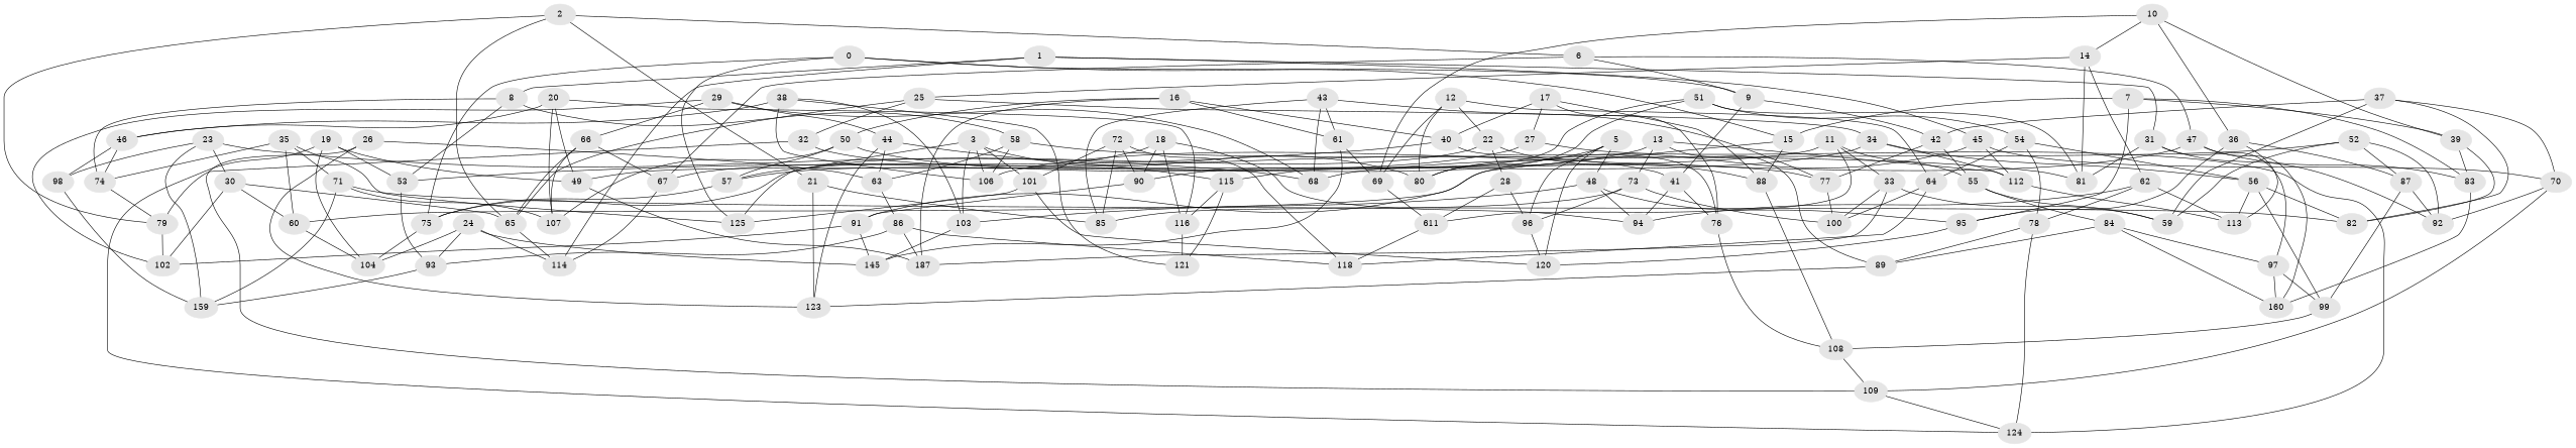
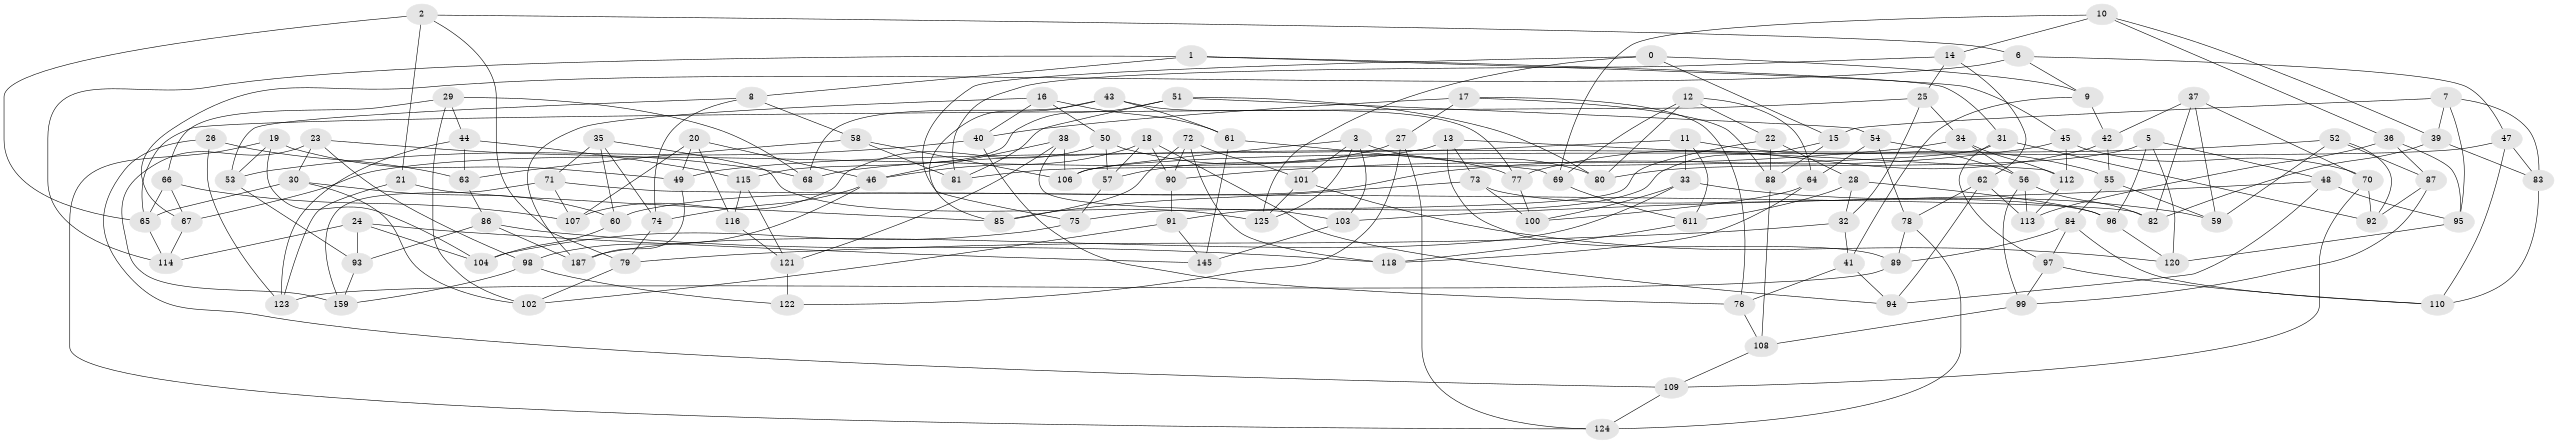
  graph {
    node [color=gray90 style=filled]
    1
    8
    31
    45
    114
    53
    58
    74
    81
    92
    97
    112
    60
    70
    2
    6
    21
    65
    79
    9
    47
    67
    85
    123
    102
    3
    80
    103
    106
    125
    101
    n32 [label=145]
    n33 [label=0]
    15
    75
    41
    42
    88
    91
    104
    5
    48
    96
    120
    95
    94
    83
-   110 [label=160]
+   110
    7
    39
    82
    93
    63
    76
    55
    77
    10
    14
    36
    69
    25
    62
    113
    87
    n65 [label=611]
    11
    33
    49
    n69 [label=187]
    59
    100
    84
    118
    12
    22
    64
    28
    13
    73
    89
    32
    34
    78
    108
    16
    40
    50
    61
    57
    107
    17
    27
    124
+   122
    18
    90
    116
    121
    19
    20
    46
    98
    23
    30
    68
    n106 [label=159]
    24
    56
    26
    109
    86
    29
    44
    66
    115
    99
    35
    71
    37
    38
    43
    51
    54
    52
    72
    1 -- 8
    1 -- 31
    1 -- 45
    1 -- 114
    8 -- 53
    8 -- 58
    8 -- 74
    31 -- 81
    31 -- 92
    31 -- 97
    45 -- 112
    45 -- 60
    45 -- 70
    53 -- 93
    58 -- 81
    58 -- 106
    58 -- 63
    74 -- 79
    97 -- 110
    97 -- 99
    112 -- 113
    60 -- 104
    70 -- 92
    70 -- 109
    2 -- 6
    2 -- 21
    2 -- 65
    2 -- 79
    6 -- 9
    6 -- 47
    6 -- 67
    21 -- 85
    21 -- 123
    65 -- 114
    79 -- 102
    9 -- 41
    9 -- 42
    47 -- 106
    47 -- 83
    47 -- 110
    67 -- 114
    3 -- 80
    3 -- 103
    3 -- 106
    3 -- 125
    3 -- 101
    103 -- n32
    101 -- 125
    101 -- 120
    n33 -- 9
    n33 -- 125
    n33 -- 15
    n33 -- 75
    15 -- 88
    15 -- 91
    75 -- 104
    41 -- 94
    41 -- 76
    42 -- 55
    42 -- 77
    88 -- 108
    91 -- 102
    91 -- n32
    5 -- 80
    5 -- 48
    5 -- 96
    5 -- 120
    48 -- 103
    48 -- 95
    48 -- 94
    96 -- 120
    95 -- 120
    83 -- 110
    7 -- 15
    7 -- 95
    7 -- 83
    7 -- 39
    39 -- 83
    39 -- 82
    93 -- n106
    63 -- 86
    76 -- 108
    55 -- 59
    55 -- 84
    77 -- 100
    10 -- 39
    10 -- 14
    10 -- 36
    10 -- 69
    14 -- 81
    14 -- 25
    14 -- 62
    36 -- 95
    36 -- 113
    36 -- 87
    69 -- n65
    25 -- 65
    25 -- 32
    25 -- 34
    62 -- 94
    62 -- 113
    62 -- 78
    87 -- 92
    87 -- 99
    n65 -- 118
    11 -- 55
    11 -- n65
    11 -- 33
    11 -- 49
    33 -- n69
    33 -- 59
    33 -- 100
    49 -- n69
    84 -- 97
    84 -- 110
    84 -- 89
    12 -- 80
    12 -- 69
    12 -- 22
    12 -- 64
    22 -- 75
    22 -- 88
    22 -- 28
    64 -- 100
    64 -- 118
    28 -- 96
    28 -- n65
+   28 -- 32
    13 -- 112
    13 -- 67
    13 -- 73
    13 -- 89
    73 -- 85
    73 -- 96
    73 -- 100
    89 -- 123
    32 -- 79
    32 -- 41
    34 -- 112
    34 -- 90
    34 -- 56
    78 -- 89
    78 -- 124
    108 -- 109
    16 -- n69
    16 -- 40
    16 -- 50
    16 -- 61
    40 -- 53
    40 -- 76
    50 -- 77
    50 -- 57
    50 -- 107
    61 -- n32
    61 -- 69
    57 -- 75
    17 -- 88
    17 -- 76
    17 -- 40
    17 -- 27
    27 -- 57
    27 -- 124
+   27 -- 122
    18 -- 94
    18 -- 57
    18 -- 90
-   18 -- 116
+   18 -- 46
    90 -- 91
    116 -- 121
+   121 -- 122
    19 -- 53
    19 -- 104
    19 -- 49
    19 -- 124
    20 -- 49
    20 -- 107
    20 -- 116
    20 -- 46
    46 -- 74
    46 -- 98
+   98 -- 122
    98 -- n106
    23 -- 98
    23 -- 30
    23 -- 68
    23 -- n106
    30 -- 60
    30 -- 65
    30 -- 102
    24 -- 114
    24 -- n32
    24 -- 104
    24 -- 93
    56 -- 82
    56 -- 113
    56 -- 99
    26 -- 123
    26 -- 63
    26 -- 109
    109 -- 124
    86 -- 93
    86 -- n69
    86 -- 118
    29 -- 102
    29 -- 68
    29 -- 44
    29 -- 66
    44 -- 123
    44 -- 63
    44 -- 115
    66 -- 65
    66 -- 67
    66 -- 107
    115 -- 116
    115 -- 121
    99 -- 108
    35 -- 74
    35 -- 60
    35 -- 125
    35 -- 71
    71 -- 82
    71 -- 107
    71 -- n106
    37 -- 70
    37 -- 42
    37 -- 82
    37 -- 59
    38 -- 103
    38 -- 106
    38 -- 121
    38 -- 46
    43 -- 85
    43 -- 77
    43 -- 61
    43 -- 68
    51 -- 81
    51 -- 80
    51 -- 115
    51 -- 54
    54 -- 64
    54 -- 78
    54 -- 56
    52 -- 92
    52 -- 87
    52 -- 59
    52 -- 68
    72 -- 85
    72 -- 101
    72 -- 118
    72 -- 90
  }
